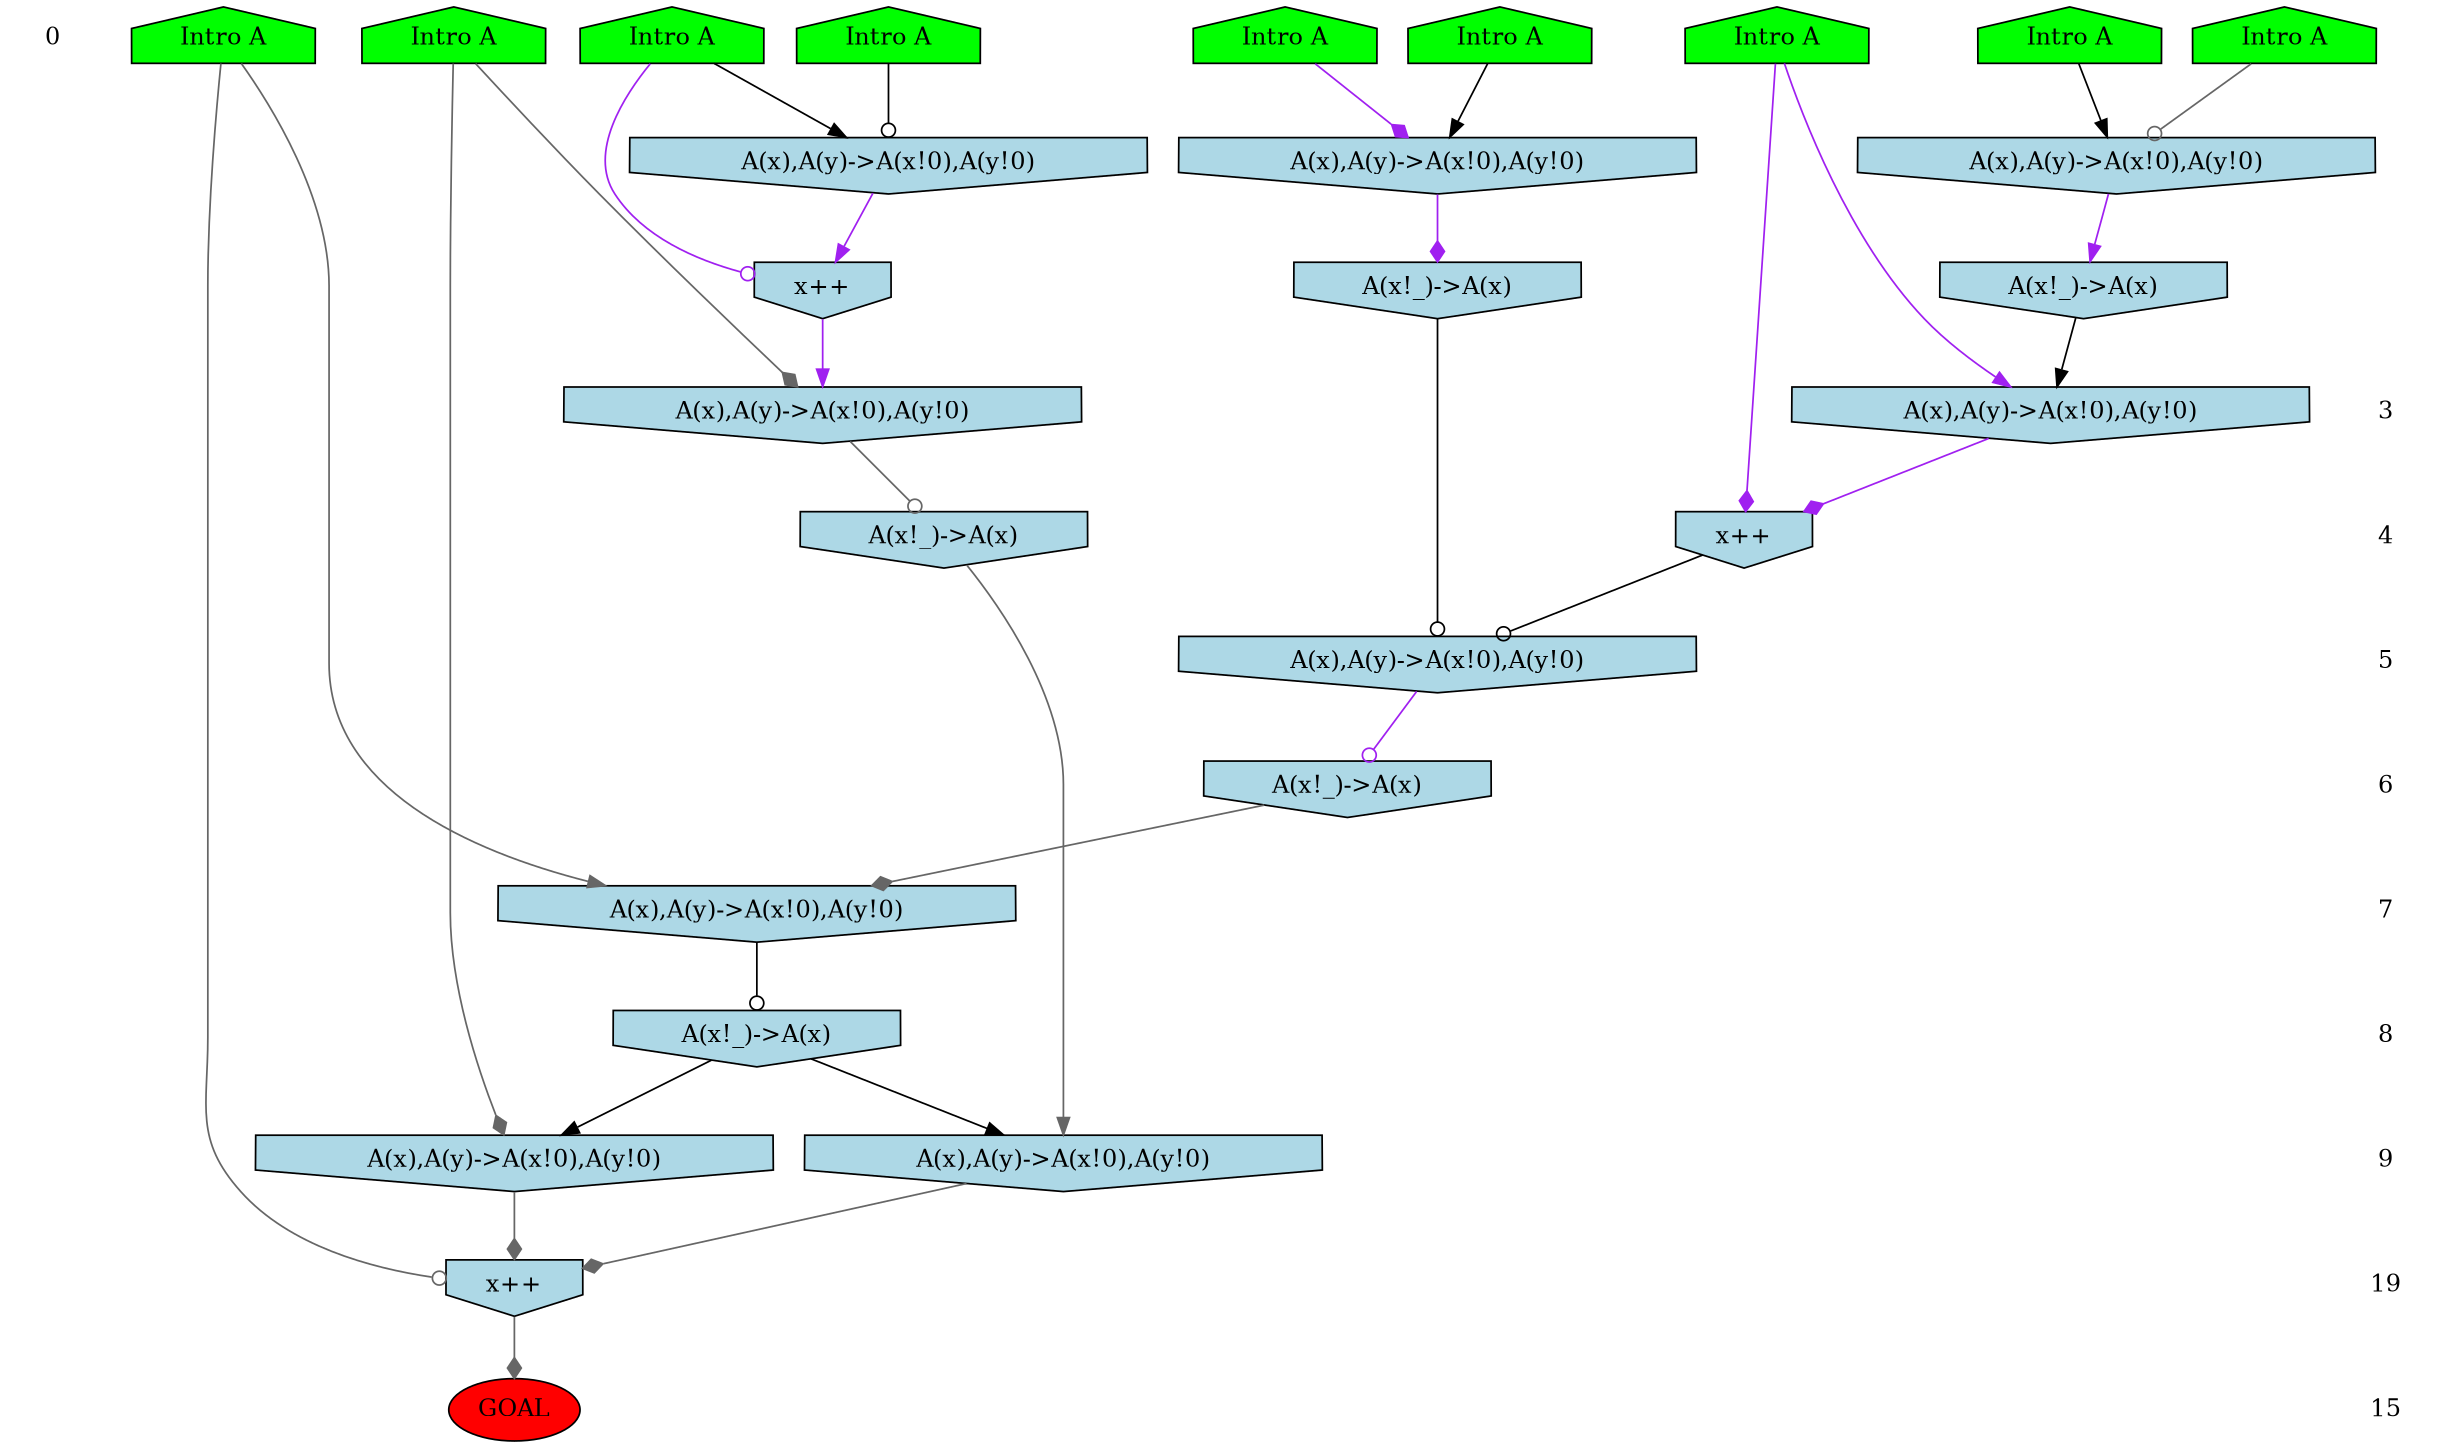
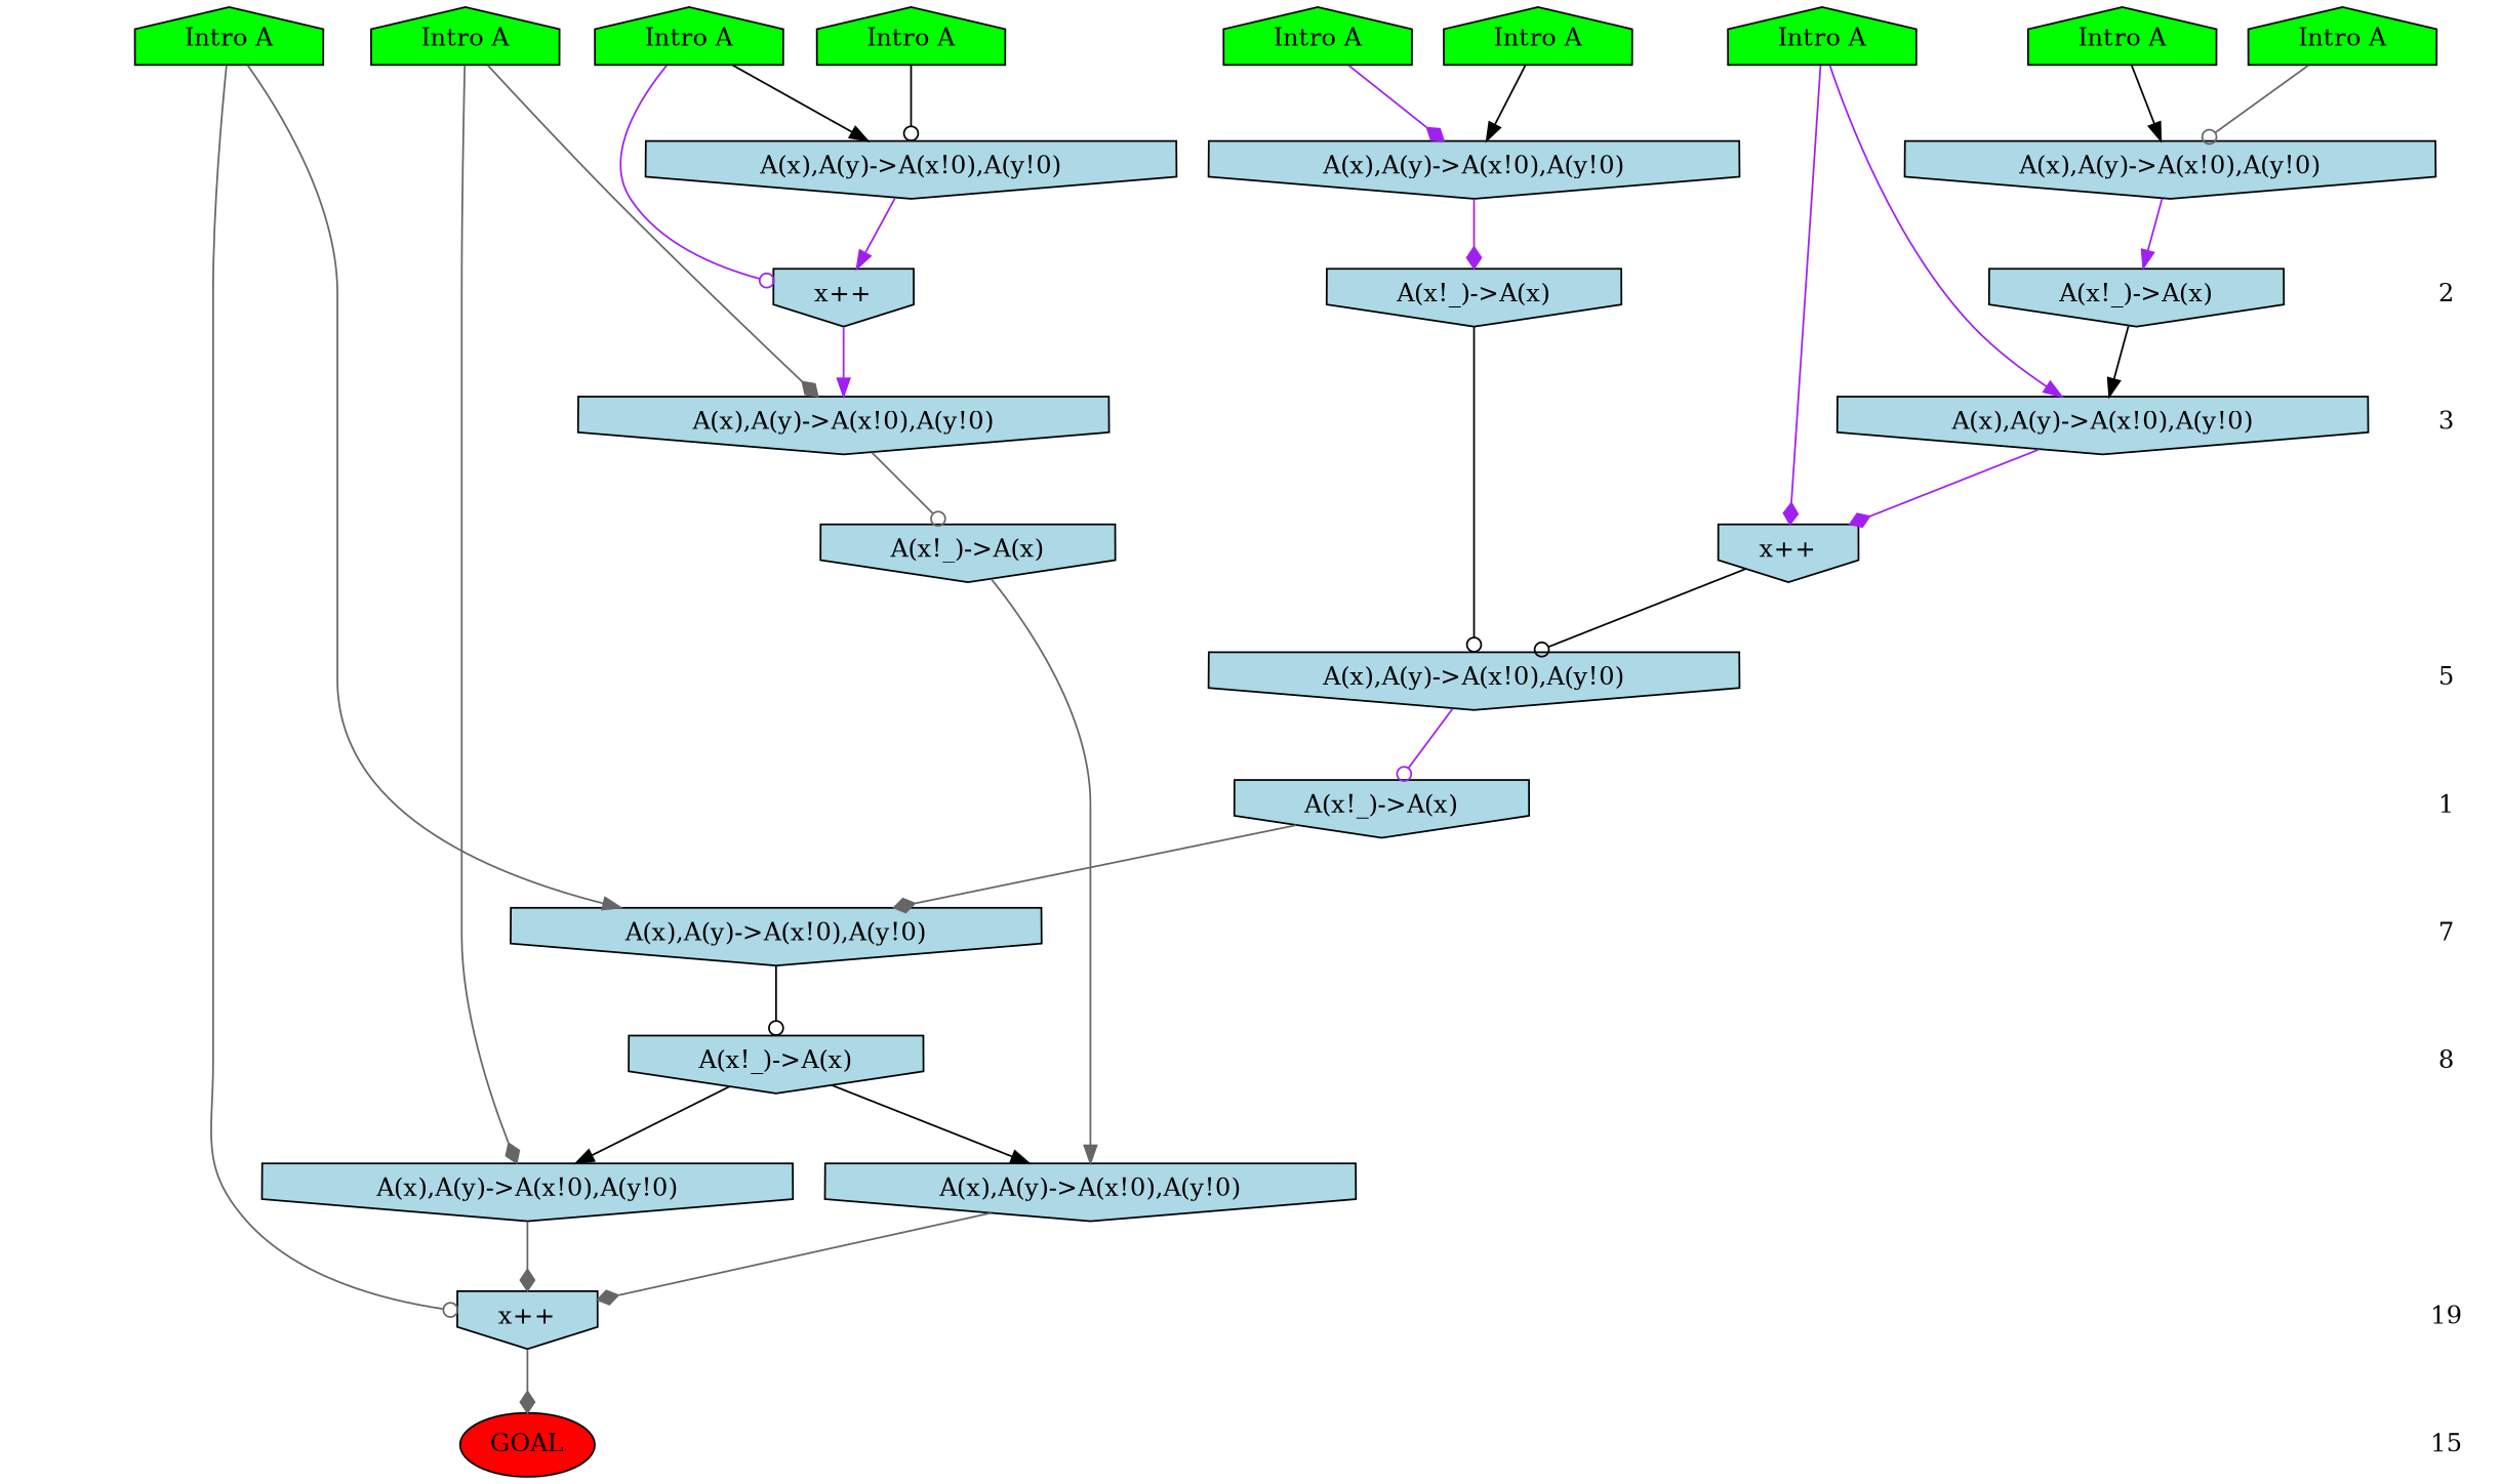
  digraph {
    ranksep=.5
    node [shape=invhouse fillcolor=lightblue style=filled]
    edge [arrowhead=normal color=gray40]
-   0 [shape=plaintext fillcolor="" style=""]
    n2 [fillcolor=green label="Intro A" shape=house]
    n3 [fillcolor=green label="Intro A" shape=house]
    n4 [fillcolor=green label="Intro A" shape=house]
    n5 [fillcolor=green label="Intro A" shape=house]
    n6 [fillcolor=green label="Intro A" shape=house]
    n7 [fillcolor=green label="Intro A" shape=house]
    n8 [fillcolor=green label="Intro A" shape=house]
    n9 [fillcolor=green label="Intro A" shape=house]
    n10 [fillcolor=green label="Intro A" shape=house]
    n11 [label="A(x),A(y)->A(x!0),A(y!0)"]
    n12 [label="A(x),A(y)->A(x!0),A(y!0)"]
    n13 [label="A(x),A(y)->A(x!0),A(y!0)"]
+   2 [shape=plaintext fillcolor="" style=""]
    n15 [label="x++"]
    n16 [label="A(x!_)->A(x)"]
    n17 [label="A(x!_)->A(x)"]
    3 [shape=plaintext fillcolor="" style=""]
    n19 [label="A(x),A(y)->A(x!0),A(y!0)"]
    n20 [label="A(x),A(y)->A(x!0),A(y!0)"]
-   4 [shape=plaintext fillcolor="" style=""]
    n22 [label="A(x!_)->A(x)"]
    n23 [label="x++"]
    5 [shape=plaintext fillcolor="" style=""]
    n25 [label="A(x),A(y)->A(x!0),A(y!0)"]
-   6 [shape=plaintext fillcolor="" style=""]
+   6 [shape=plaintext label=1 fillcolor="" style=""]
    n27 [label="A(x!_)->A(x)"]
    7 [shape=plaintext fillcolor="" style=""]
    n29 [label="A(x),A(y)->A(x!0),A(y!0)"]
    8 [shape=plaintext fillcolor="" style=""]
    n31 [label="A(x!_)->A(x)"]
-   9 [shape=plaintext fillcolor="" style=""]
    n33 [label="A(x),A(y)->A(x!0),A(y!0)"]
    n34 [label="A(x),A(y)->A(x!0),A(y!0)"]
    n35 [label=19 shape=plaintext fillcolor="" style=""]
    n36 [label="x++"]
    n37 [label=15 shape=plaintext fillcolor="" style=""]
    n38 [fillcolor=red label=GOAL shape=""]
    subgraph sub_1 {
      rank=same
-     0
      n2
      n3
      n4
      n5
      n6
      n7
      n8
      n9
      n10
    }
    subgraph sub_2 {
      rank=same
      n11
      n12
      n13
    }
    subgraph sub_3 {
      rank=same
+     2
      n15
      n16
      n17
    }
    subgraph sub_4 {
      rank=same
      3
      n19
      n20
    }
    subgraph sub_5 {
      rank=same
-     4
      n22
      n23
    }
    subgraph sub_6 {
      rank=same
      5
      n25
    }
    subgraph sub_7 {
      rank=same
      6
      n27
    }
    subgraph sub_8 {
      rank=same
      7
      n29
    }
    subgraph sub_9 {
      rank=same
      8
      n31
    }
    subgraph sub_10 {
      rank=same
-     9
      n33
      n34
    }
    subgraph sub_11 {
      rank=same
      n35
      n36
    }
    subgraph sub_12 {
      rank=same
      n37
      n38
    }
    n2 -> n13 [arrowhead=diamond color=purple]
    n3 -> n29
    n3 -> n36 [arrowhead=odot]
    n4 -> n12 [arrowhead=odot color=black]
    n5 -> n12 [color=black]
    n5 -> n15 [arrowhead=odot color=purple]
    n6 -> n19 [arrowhead=diamond]
    n6 -> n34 [arrowhead=diamond]
    n7 -> n11 [color=black]
    n8 -> n13 [color=black]
    n9 -> n20 [color=purple]
    n9 -> n23 [arrowhead=diamond color=purple]
    n10 -> n11 [arrowhead=odot]
    n11 -> n16 [color=purple]
    n12 -> n15 [color=purple]
    n13 -> n17 [arrowhead=diamond color=purple]
+   2 -> 3 [style=invis arrowhead="" color=""]
    n15 -> n19 [color=purple]
    n16 -> n20 [color=black]
    n17 -> n25 [arrowhead=odot color=black]
-   3 -> 4 [style=invis arrowhead="" color=""]
    n19 -> n22 [arrowhead=odot]
    n20 -> n23 [arrowhead=diamond color=purple]
-   4 -> 5 [style=invis arrowhead="" color=""]
    n22 -> n33
    n23 -> n25 [arrowhead=odot color=black]
    5 -> 6 [style=invis arrowhead="" color=""]
    n25 -> n27 [arrowhead=odot color=purple]
    6 -> 7 [style=invis arrowhead="" color=""]
    n27 -> n29 [arrowhead=diamond]
    7 -> 8 [style=invis arrowhead="" color=""]
    n29 -> n31 [arrowhead=odot color=black]
-   8 -> 9 [style=invis arrowhead="" color=""]
    n31 -> n33 [color=black]
    n31 -> n34 [color=black]
-   9 -> n35 [style=invis arrowhead="" color=""]
    n33 -> n36 [arrowhead=diamond]
    n34 -> n36 [arrowhead=diamond]
    n35 -> n37 [style=invis arrowhead="" color=""]
    n36 -> n38 [arrowhead=diamond]
  }
